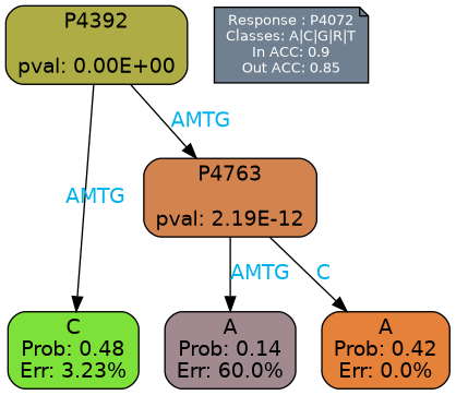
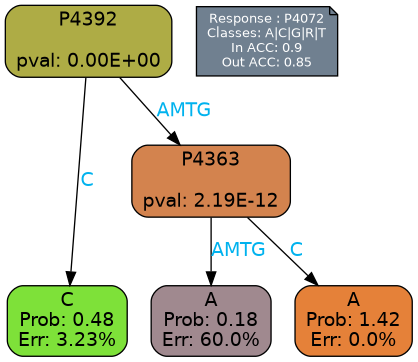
  digraph {
    ranksep=equally
    splines=polylines
    node [color=black fontname=helvetica shape=box style="filled, rounded"]
    edge [fontcolor=deepskyblue2 fontname=helvetica]
-   n1 [fillcolor="#a0898f" label="A\nProb: 0.14\nErr: 60.0%"]
-   n2 [fillcolor="#e58139" label="A\nProb: 0.42\nErr: 0.0%"]
+   n1 [fillcolor="#a0898f" label="A\nProb: 0.18\nErr: 60.0%"]
+   n2 [fillcolor="#e58139" label="A\nProb: 1.42\nErr: 0.0%"]
    n3 [fillcolor="#7ee139" label="C\nProb: 0.48\nErr: 3.23%"]
    n4 [align=left fillcolor=slategray fontcolor=white fontsize=10 label="Response : P4072\nClasses: A|C|G|R|T\nIn ACC: 0.9\nOut ACC: 0.85\n" shape=note style=filled]
    n5 [fillcolor="#aeac45" label="P4392\n\npval: 0.00E+00"]
-   n6 [fillcolor="#d3834e" label="P4763\n\npval: 2.19E-12"]
+   n6 [fillcolor="#d3834e" label="P4363\n\npval: 2.19E-12"]
    subgraph sub_1 {
      rank=same
      n1
      n2
      n3
    }
    subgraph sub_2 {
      rank=same
      n4
      n5
    }
-   n5 -> n3 [label=AMTG]
+   n5 -> n3 [label=C]
    n5 -> n6 [label=AMTG]
    n6 -> n1 [label=AMTG]
    n6 -> n2 [label=C]
  }
